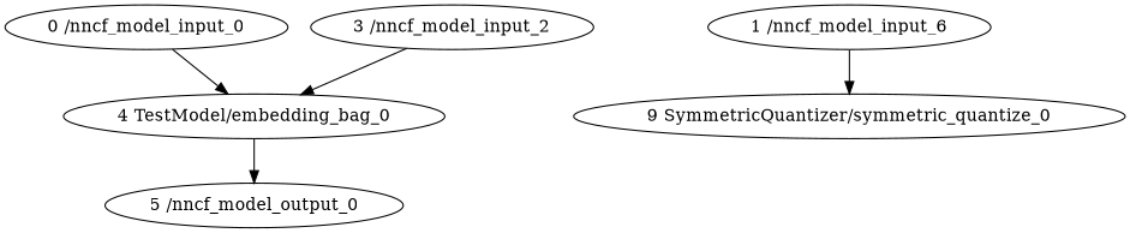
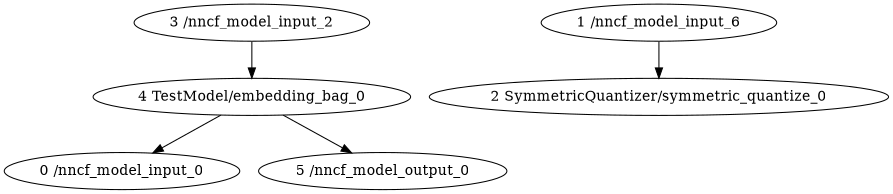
  strict digraph {
    node [type=nncf_model_input]
    "4 TestModel/embedding_bag_0" [type=embedding_bag]
    "0 /nncf_model_input_0"
    "5 /nncf_model_output_0" [type=nncf_model_output]
    n4 [label="1 /nncf_model_input_6"]
-   "2 SymmetricQuantizer/symmetric_quantize_0" [type=symmetric_quantize label="9 SymmetricQuantizer/symmetric_quantize_0"]
+   "2 SymmetricQuantizer/symmetric_quantize_0" [type=symmetric_quantize]
    "3 /nncf_model_input_2"
    "4 TestModel/embedding_bag_0" -> "5 /nncf_model_output_0"
-   "0 /nncf_model_input_0" -> "4 TestModel/embedding_bag_0"
+   "4 TestModel/embedding_bag_0" -> "0 /nncf_model_input_0"
    n4 -> "2 SymmetricQuantizer/symmetric_quantize_0"
    "3 /nncf_model_input_2" -> "4 TestModel/embedding_bag_0"
  }
